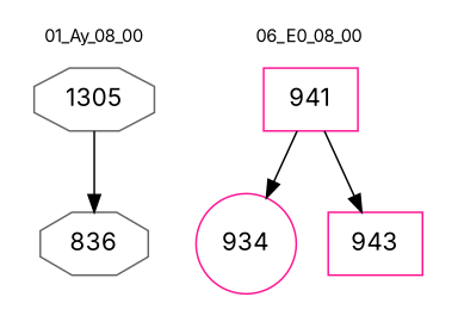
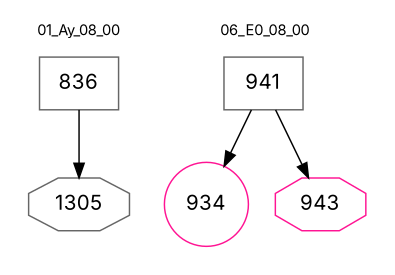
  digraph {
    fontname=Inter
    node [color=gray40 fontname=Inter shape=box]
    edge [color=black fontname=Inter]
-   n1 [label=836 shape=octagon]
+   n1 [label=836]
    n2 [label=1305 shape=octagon]
-   n3 [color=deeppink label=941]
+   n3 [label=941]
    n4 [color=deeppink label=934 shape=circle]
-   n5 [color=deeppink label=943]
+   n5 [color=deeppink label=943 shape=octagon]
    subgraph cluster_1 {
      color=white
      fontsize=10
      label="01_Ay_08_00"
      n1
      n2
    }
    subgraph cluster_2 {
      color=white
      fontsize=10
      label="06_E0_08_00"
      n3
      n4
      n5
    }
-   n2 -> n1
+   n1 -> n2
    n3 -> n4
    n3 -> n5
  }
